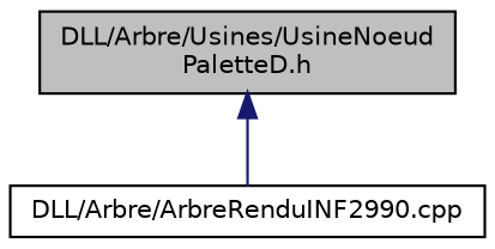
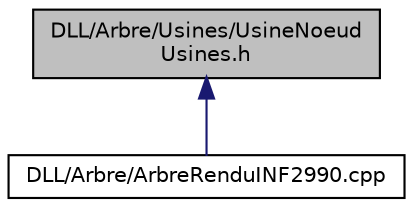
  digraph {
    node [color=black fontname=Helvetica fontsize=10 shape=record style=filled]
-   n1 [fillcolor=grey75 fontcolor=black height=0.2 label="DLL/Arbre/Usines/UsineNoeud\lPaletteD.h" width=0.4]
+   n1 [fillcolor=grey75 fontcolor=black height=0.2 label="DLL/Arbre/Usines/UsineNoeud\lUsines.h" width=0.4]
    n2 [fillcolor=white height=0.2 label="DLL/Arbre/ArbreRenduINF2990.cpp" width=0.4]
    n1 -> n2 [color=midnightblue dir=back fontname=Helvetica fontsize=10 labelfontname=Helvetica labelfontsize=10 style=solid]
  }
